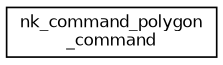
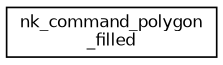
  digraph {
    rankdir=TB
-   n1 [color=black fillcolor=white fontname=Helvetica fontsize=10 height=0.2 label="nk_command_polygon\l_command" shape=record style=filled width=0.4]
+   n1 [color=black fillcolor=white fontname=Helvetica fontsize=10 height=0.2 label="nk_command_polygon\l_filled" shape=record style=filled width=0.4]
  }
